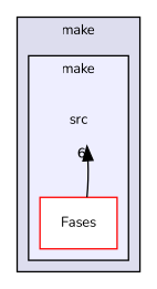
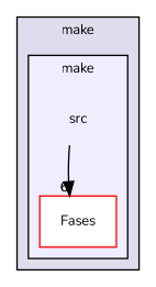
  digraph {
    compound=true
    fontname=Nunito
    node [fontname=Nunito fontsize=10]
    n1 [label=src shape=plaintext]
    n2 [color=red fillcolor=white label=Fases shape=box style=filled]
    subgraph cluster_1 {
      bgcolor="#ddddee"
      fontsize=10
      label=make
      pencolor=black
      subgraph cluster_2 {
        bgcolor="#eeeeff"
        fontsize=10
        pencolor=black
        n1
        n2
      }
    }
-   n2 -> n1 [headlabel=6 labeldistance=1.5 labelfontname=Helvetica labelfontsize=10 fontname=Nunito]
+   n1 -> n2 [headlabel=6 labeldistance=1.5 labelfontname=Helvetica labelfontsize=10 fontname=Nunito]
  }
